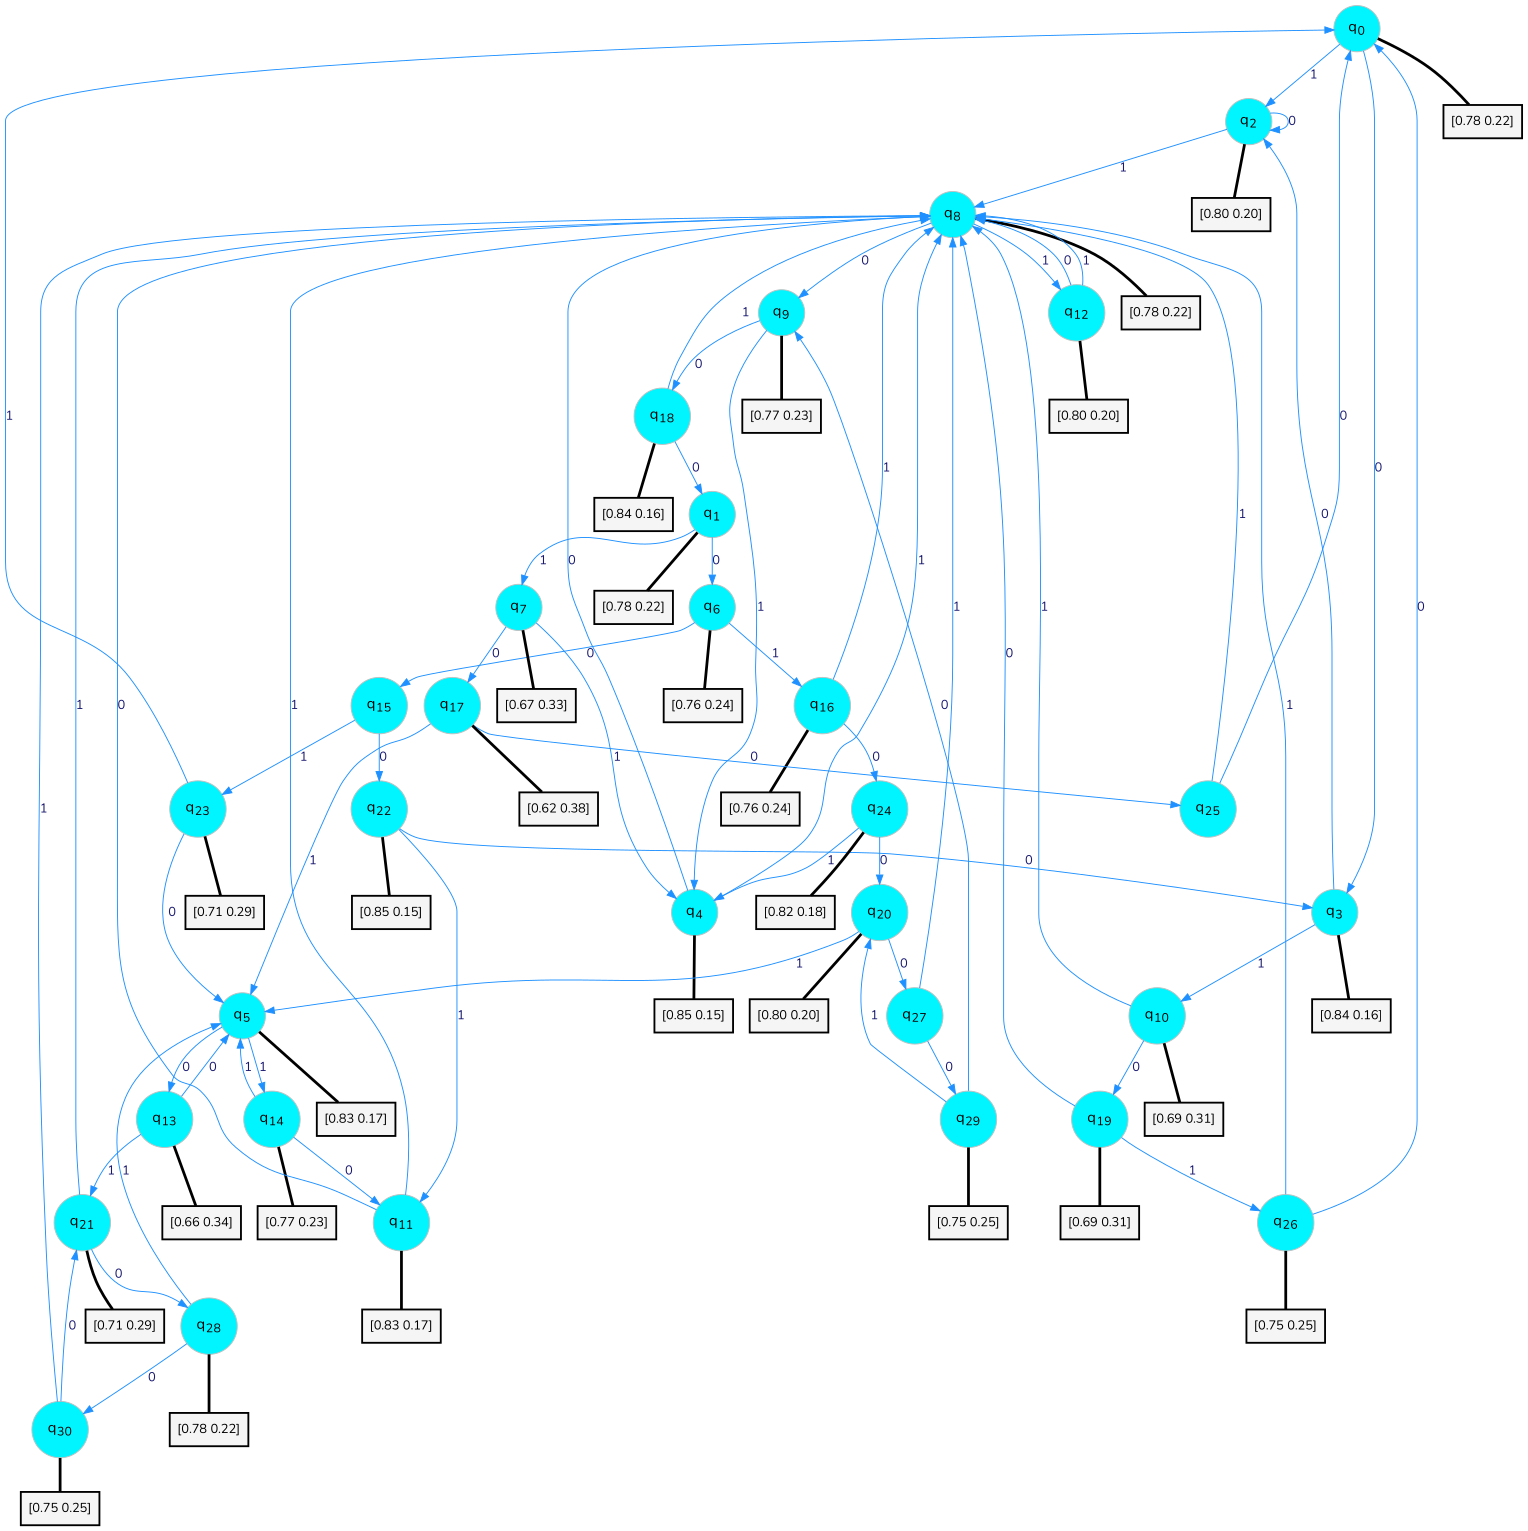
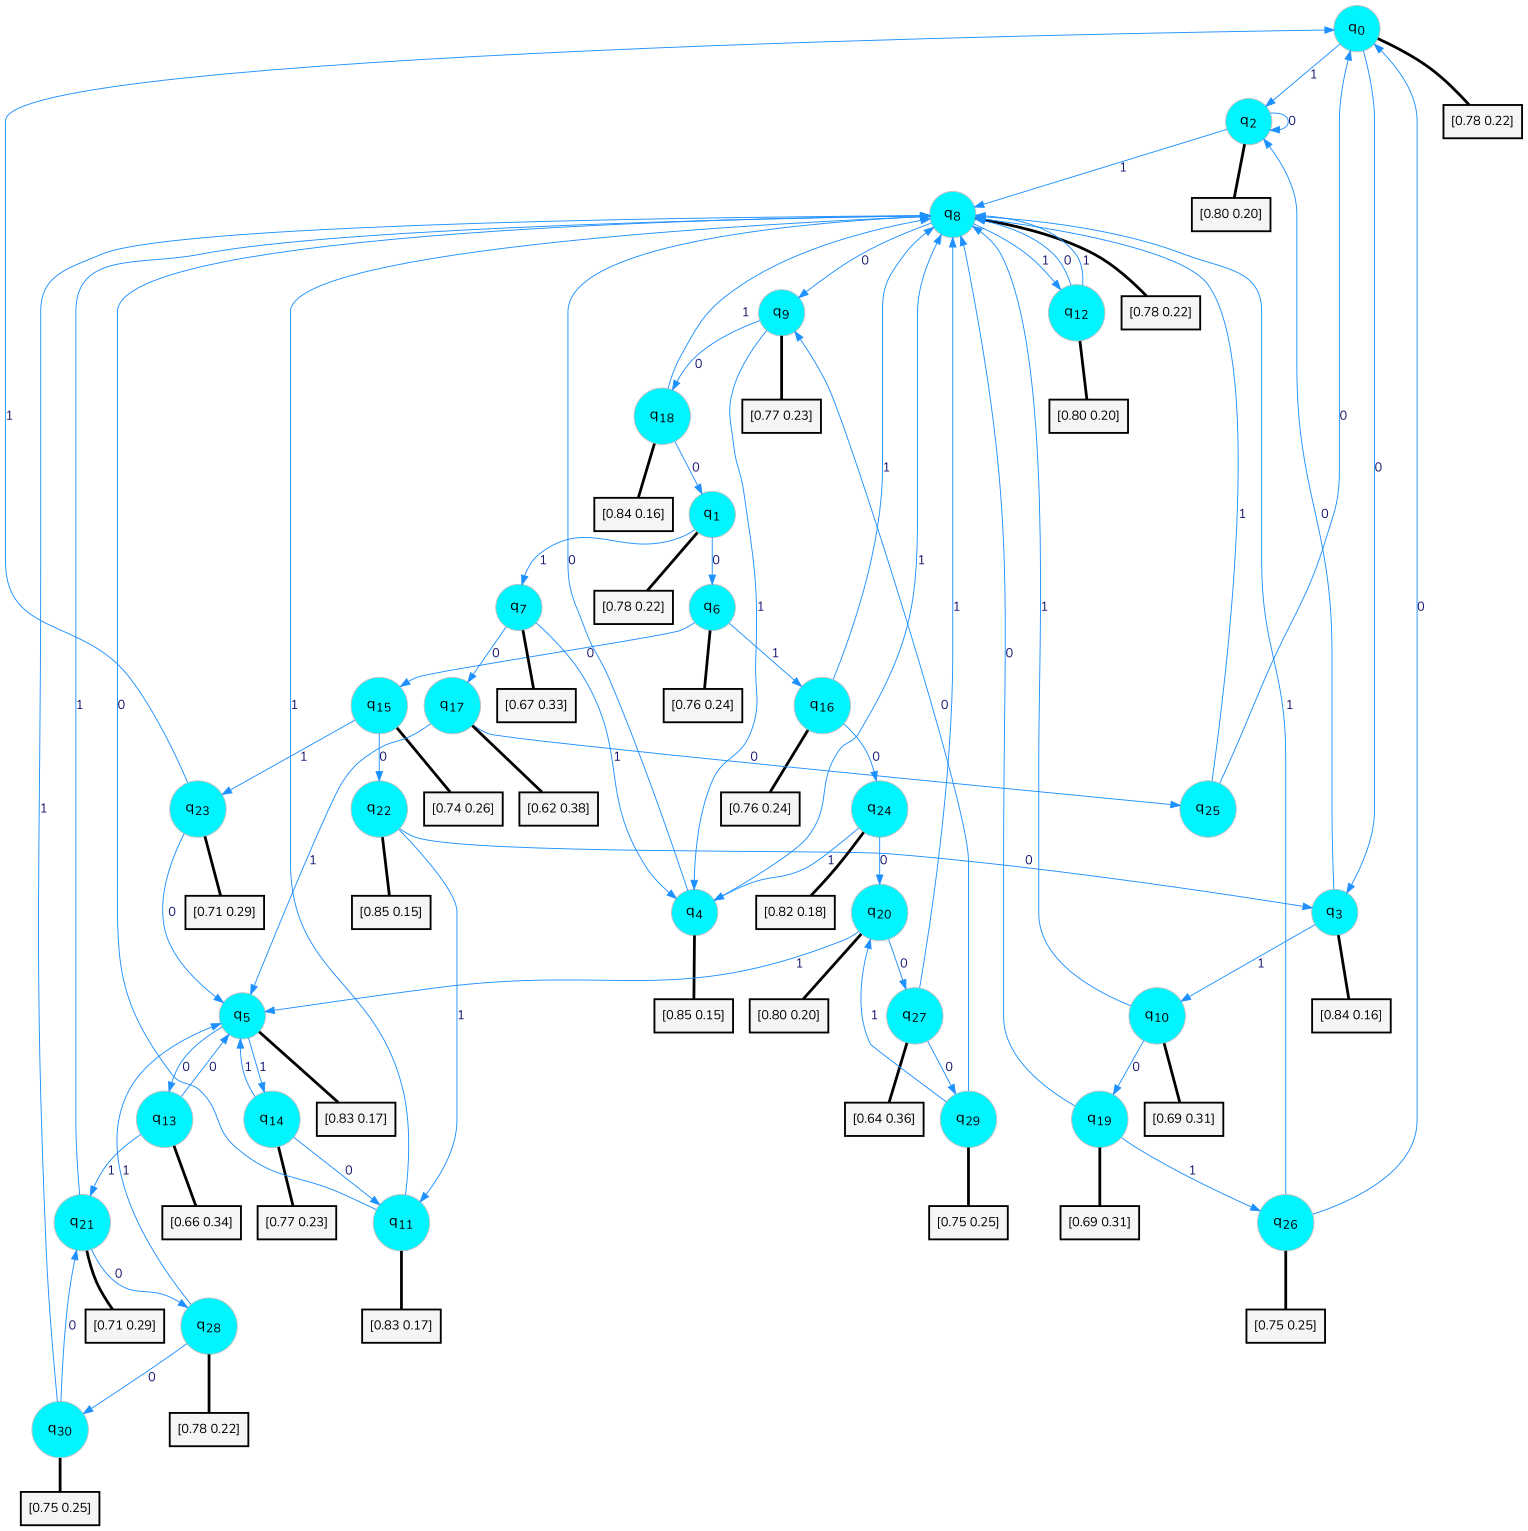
  digraph {
    fontname=Nunito
    rankdir=TD
    node [color=gray fillcolor=turquoise1 fontcolor=black fontname=Nunito fontsize=16 fontweight=bold shape=circle style=filled]
    edge [arrowsize=1 color=dodgerblue1 fontcolor=midnightblue fontname=Nunito fontweight=bold penwidth=1 style=solid weight=20]
    n1 [label=<q<SUB>0</SUB>>]
    n2 [label=<q<SUB>2</SUB>>]
    n3 [label=<q<SUB>3</SUB>>]
    n4 [color=black fillcolor=whitesmoke fontsize=14 label="[0.78 0.22]" penwidth=2 shape=box]
    n5 [label=<q<SUB>8</SUB>>]
    n6 [color=black fillcolor=whitesmoke fontsize=14 label="[0.80 0.20]" penwidth=2 shape=box]
    n7 [label=<q<SUB>10</SUB>>]
    n8 [color=black fillcolor=whitesmoke fontsize=14 label="[0.84 0.16]" penwidth=2 shape=box]
    n9 [label=<q<SUB>1</SUB>>]
    n10 [label=<q<SUB>6</SUB>>]
    n11 [label=<q<SUB>7</SUB>>]
    n12 [color=black fillcolor=whitesmoke fontsize=14 label="[0.78 0.22]" penwidth=2 shape=box]
    n13 [label=<q<SUB>15</SUB>>]
    n14 [label=<q<SUB>16</SUB>>]
    n15 [color=black fillcolor=whitesmoke fontsize=14 label="[0.76 0.24]" penwidth=2 shape=box]
    n16 [label=<q<SUB>4</SUB>>]
    n17 [label=<q<SUB>17</SUB>>]
    n18 [color=black fillcolor=whitesmoke fontsize=14 label="[0.67 0.33]" penwidth=2 shape=box]
    n19 [label=<q<SUB>9</SUB>>]
    n20 [label=<q<SUB>12</SUB>>]
    n21 [color=black fillcolor=whitesmoke fontsize=14 label="[0.78 0.22]" penwidth=2 shape=box]
    n22 [label=<q<SUB>19</SUB>>]
    n23 [color=black fillcolor=whitesmoke fontsize=14 label="[0.69 0.31]" penwidth=2 shape=box]
    n24 [color=black fillcolor=whitesmoke fontsize=14 label="[0.85 0.15]" penwidth=2 shape=box]
    n25 [label=<q<SUB>5</SUB>>]
    n26 [label=<q<SUB>13</SUB>>]
    n27 [label=<q<SUB>14</SUB>>]
    n28 [color=black fillcolor=whitesmoke fontsize=14 label="[0.83 0.17]" penwidth=2 shape=box]
    n29 [label=<q<SUB>21</SUB>>]
    n30 [color=black fillcolor=whitesmoke fontsize=14 label="[0.66 0.34]" penwidth=2 shape=box]
    n31 [label=<q<SUB>11</SUB>>]
    n32 [color=black fillcolor=whitesmoke fontsize=14 label="[0.77 0.23]" penwidth=2 shape=box]
    n33 [label=<q<SUB>22</SUB>>]
    n34 [label=<q<SUB>23</SUB>>]
+   n35 [color=black fillcolor=whitesmoke fontsize=14 label="[0.74 0.26]" penwidth=2 shape=box]
    n36 [label=<q<SUB>24</SUB>>]
    n37 [color=black fillcolor=whitesmoke fontsize=14 label="[0.76 0.24]" penwidth=2 shape=box]
    n38 [label=<q<SUB>25</SUB>>]
    n39 [color=black fillcolor=whitesmoke fontsize=14 label="[0.62 0.38]" penwidth=2 shape=box]
    n40 [label=<q<SUB>18</SUB>>]
    n41 [color=black fillcolor=whitesmoke fontsize=14 label="[0.77 0.23]" penwidth=2 shape=box]
    n42 [color=black fillcolor=whitesmoke fontsize=14 label="[0.80 0.20]" penwidth=2 shape=box]
    n43 [color=black fillcolor=whitesmoke fontsize=14 label="[0.84 0.16]" penwidth=2 shape=box]
    n44 [label=<q<SUB>26</SUB>>]
    n45 [color=black fillcolor=whitesmoke fontsize=14 label="[0.69 0.31]" penwidth=2 shape=box]
    n46 [color=black fillcolor=whitesmoke fontsize=14 label="[0.83 0.17]" penwidth=2 shape=box]
    n47 [label=<q<SUB>28</SUB>>]
    n48 [color=black fillcolor=whitesmoke fontsize=14 label="[0.71 0.29]" penwidth=2 shape=box]
    n49 [color=black fillcolor=whitesmoke fontsize=14 label="[0.85 0.15]" penwidth=2 shape=box]
    n50 [color=black fillcolor=whitesmoke fontsize=14 label="[0.71 0.29]" penwidth=2 shape=box]
    n51 [label=<q<SUB>20</SUB>>]
    n52 [color=black fillcolor=whitesmoke fontsize=14 label="[0.82 0.18]" penwidth=2 shape=box]
    n53 [color=black fillcolor=whitesmoke fontsize=14 label="[0.75 0.25]" penwidth=2 shape=box]
    n54 [label=<q<SUB>27</SUB>>]
    n55 [color=black fillcolor=whitesmoke fontsize=14 label="[0.80 0.20]" penwidth=2 shape=box]
    n56 [label=<q<SUB>29</SUB>>]
+   n57 [color=black fillcolor=whitesmoke fontsize=14 label="[0.64 0.36]" penwidth=2 shape=box]
    n58 [label=<q<SUB>30</SUB>>]
    n59 [color=black fillcolor=whitesmoke fontsize=14 label="[0.78 0.22]" penwidth=2 shape=box]
    n60 [color=black fillcolor=whitesmoke fontsize=14 label="[0.75 0.25]" penwidth=2 shape=box]
    n61 [color=black fillcolor=whitesmoke fontsize=14 label="[0.75 0.25]" penwidth=2 shape=box]
    n1 -> n2 [label=1]
    n1 -> n3 [label=0]
    n1 -> n4 [arrowhead=none color=black penwidth=3]
    n2 -> n2 [label=0]
    n2 -> n5 [label=1]
    n2 -> n6 [arrowhead=none color=black penwidth=3]
    n3 -> n2 [label=0]
    n3 -> n7 [label=1]
    n3 -> n8 [arrowhead=none color=black penwidth=3]
    n5 -> n19 [label=0]
    n5 -> n20 [label=1]
    n5 -> n21 [arrowhead=none color=black penwidth=3]
    n7 -> n5 [label=1]
    n7 -> n22 [label=0]
    n7 -> n23 [arrowhead=none color=black penwidth=3]
    n9 -> n10 [label=0]
    n9 -> n11 [label=1]
    n9 -> n12 [arrowhead=none color=black penwidth=3]
    n10 -> n13 [label=0]
    n10 -> n14 [label=1]
    n10 -> n15 [arrowhead=none color=black penwidth=3]
    n11 -> n16 [label=1]
    n11 -> n17 [label=0]
    n11 -> n18 [arrowhead=none color=black penwidth=3]
    n13 -> n33 [label=0]
    n13 -> n34 [label=1]
+   n13 -> n35 [arrowhead=none color=black penwidth=3]
    n14 -> n5 [label=1]
    n14 -> n36 [label=0]
    n14 -> n37 [arrowhead=none color=black penwidth=3]
    n16 -> n5 [label=0]
    n16 -> n5 [label=1]
    n16 -> n24 [arrowhead=none color=black penwidth=3]
    n17 -> n25 [label=1]
    n17 -> n38 [label=0]
    n17 -> n39 [arrowhead=none color=black penwidth=3]
    n19 -> n16 [label=1]
    n19 -> n40 [label=0]
    n19 -> n41 [arrowhead=none color=black penwidth=3]
    n20 -> n5 [label=0]
    n20 -> n5 [label=1]
    n20 -> n42 [arrowhead=none color=black penwidth=3]
    n22 -> n5 [label=0]
    n22 -> n44 [label=1]
    n22 -> n45 [arrowhead=none color=black penwidth=3]
    n25 -> n26 [label=0]
    n25 -> n27 [label=1]
    n25 -> n28 [arrowhead=none color=black penwidth=3]
    n26 -> n25 [label=0]
    n26 -> n29 [label=1]
    n26 -> n30 [arrowhead=none color=black penwidth=3]
    n27 -> n25 [label=1]
    n27 -> n31 [label=0]
    n27 -> n32 [arrowhead=none color=black penwidth=3]
    n29 -> n5 [label=1]
    n29 -> n47 [label=0]
    n29 -> n48 [arrowhead=none color=black penwidth=3]
    n31 -> n5 [label=0]
    n31 -> n5 [label=1]
    n31 -> n46 [arrowhead=none color=black penwidth=3]
    n33 -> n3 [label=0]
    n33 -> n31 [label=1]
    n33 -> n49 [arrowhead=none color=black penwidth=3]
    n34 -> n1 [label=1]
    n34 -> n25 [label=0]
    n34 -> n50 [arrowhead=none color=black penwidth=3]
    n36 -> n16 [label=1]
    n36 -> n51 [label=0]
    n36 -> n52 [arrowhead=none color=black penwidth=3]
    n38 -> n1 [label=0]
    n38 -> n5 [label=1]
    n40 -> n5 [label=1]
    n40 -> n9 [label=0]
    n40 -> n43 [arrowhead=none color=black penwidth=3]
    n44 -> n1 [label=0]
    n44 -> n5 [label=1]
    n44 -> n53 [arrowhead=none color=black penwidth=3]
    n47 -> n25 [label=1]
    n47 -> n58 [label=0]
    n47 -> n59 [arrowhead=none color=black penwidth=3]
    n51 -> n25 [label=1]
    n51 -> n54 [label=0]
    n51 -> n55 [arrowhead=none color=black penwidth=3]
    n54 -> n5 [label=1]
    n54 -> n56 [label=0]
+   n54 -> n57 [arrowhead=none color=black penwidth=3]
    n56 -> n19 [label=0]
    n56 -> n51 [label=1]
    n56 -> n60 [arrowhead=none color=black penwidth=3]
    n58 -> n5 [label=1]
    n58 -> n29 [label=0]
    n58 -> n61 [arrowhead=none color=black penwidth=3]
  }
